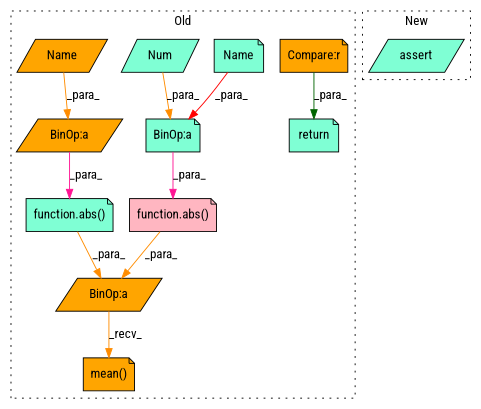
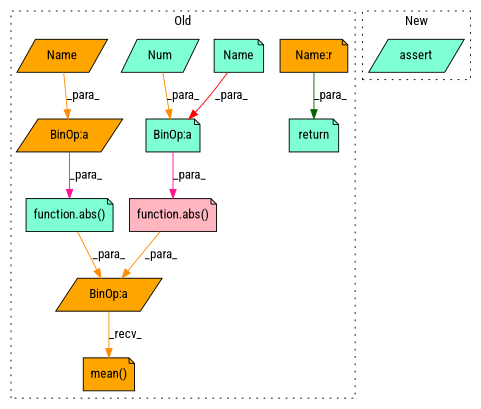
  digraph {
    fontname="Roboto Condensed"
    node [a=75 fillcolor=aquamarine fontname="Roboto Condensed" l=3 shape=note style=filled]
    edge [color=darkorange fontname="Roboto Condensed"]
    n1 [l="4,1" label="function.abs()" s="704,713"]
    n2 [a=82 fillcolor=orange label="BinOp:a" s=714 shape=parallelogram]
    n3 [a=82 label="BinOp:a" s=722]
    n4 [a=76 l=1 label=Num s=725 shape=parallelogram]
    n5 [a=82 fillcolor=orange label="BinOp:a" s=709 shape=parallelogram]
-   n6 [a=40 fillcolor=orange l=20 label="Compare:r" s=794]
+   n6 [a=40 fillcolor=orange l=20 label="Name:r" s=794]
    n7 [fillcolor=orange l=32 label="mean()" s=703]
    n8 [fillcolor=lightpink l="4,1" label="function.abs()" s="717,726"]
    n9 [a=93 l=7 label=return s=787]
    n10 [a=87 fillcolor=orange l=1 label=Name s=712 shape=parallelogram]
    n11 [a=87 l=1 label=Name s=721]
    n12 [a=65 l=7 label=assert s=821 shape=parallelogram]
    subgraph cluster_1 {
      label=Old
      style=dotted
      n1
      n2
      n3
      n4
      n5
      n6
      n7
      n8
      n9
      n10
      n11
    }
    subgraph cluster_2 {
      label=New
      style=dotted
      n12
    }
    n1 -> n2 [label=_para_]
    n2 -> n7 [label=_recv_]
    n3 -> n8 [color=deeppink label=_para_]
    n4 -> n3 [label=_para_]
    n5 -> n1 [color=deeppink label=_para_]
    n6 -> n9 [color=darkgreen label=_para_]
    n8 -> n2 [label=_para_]
    n10 -> n5 [label=_para_]
    n11 -> n3 [color=red label=_para_]
  }
